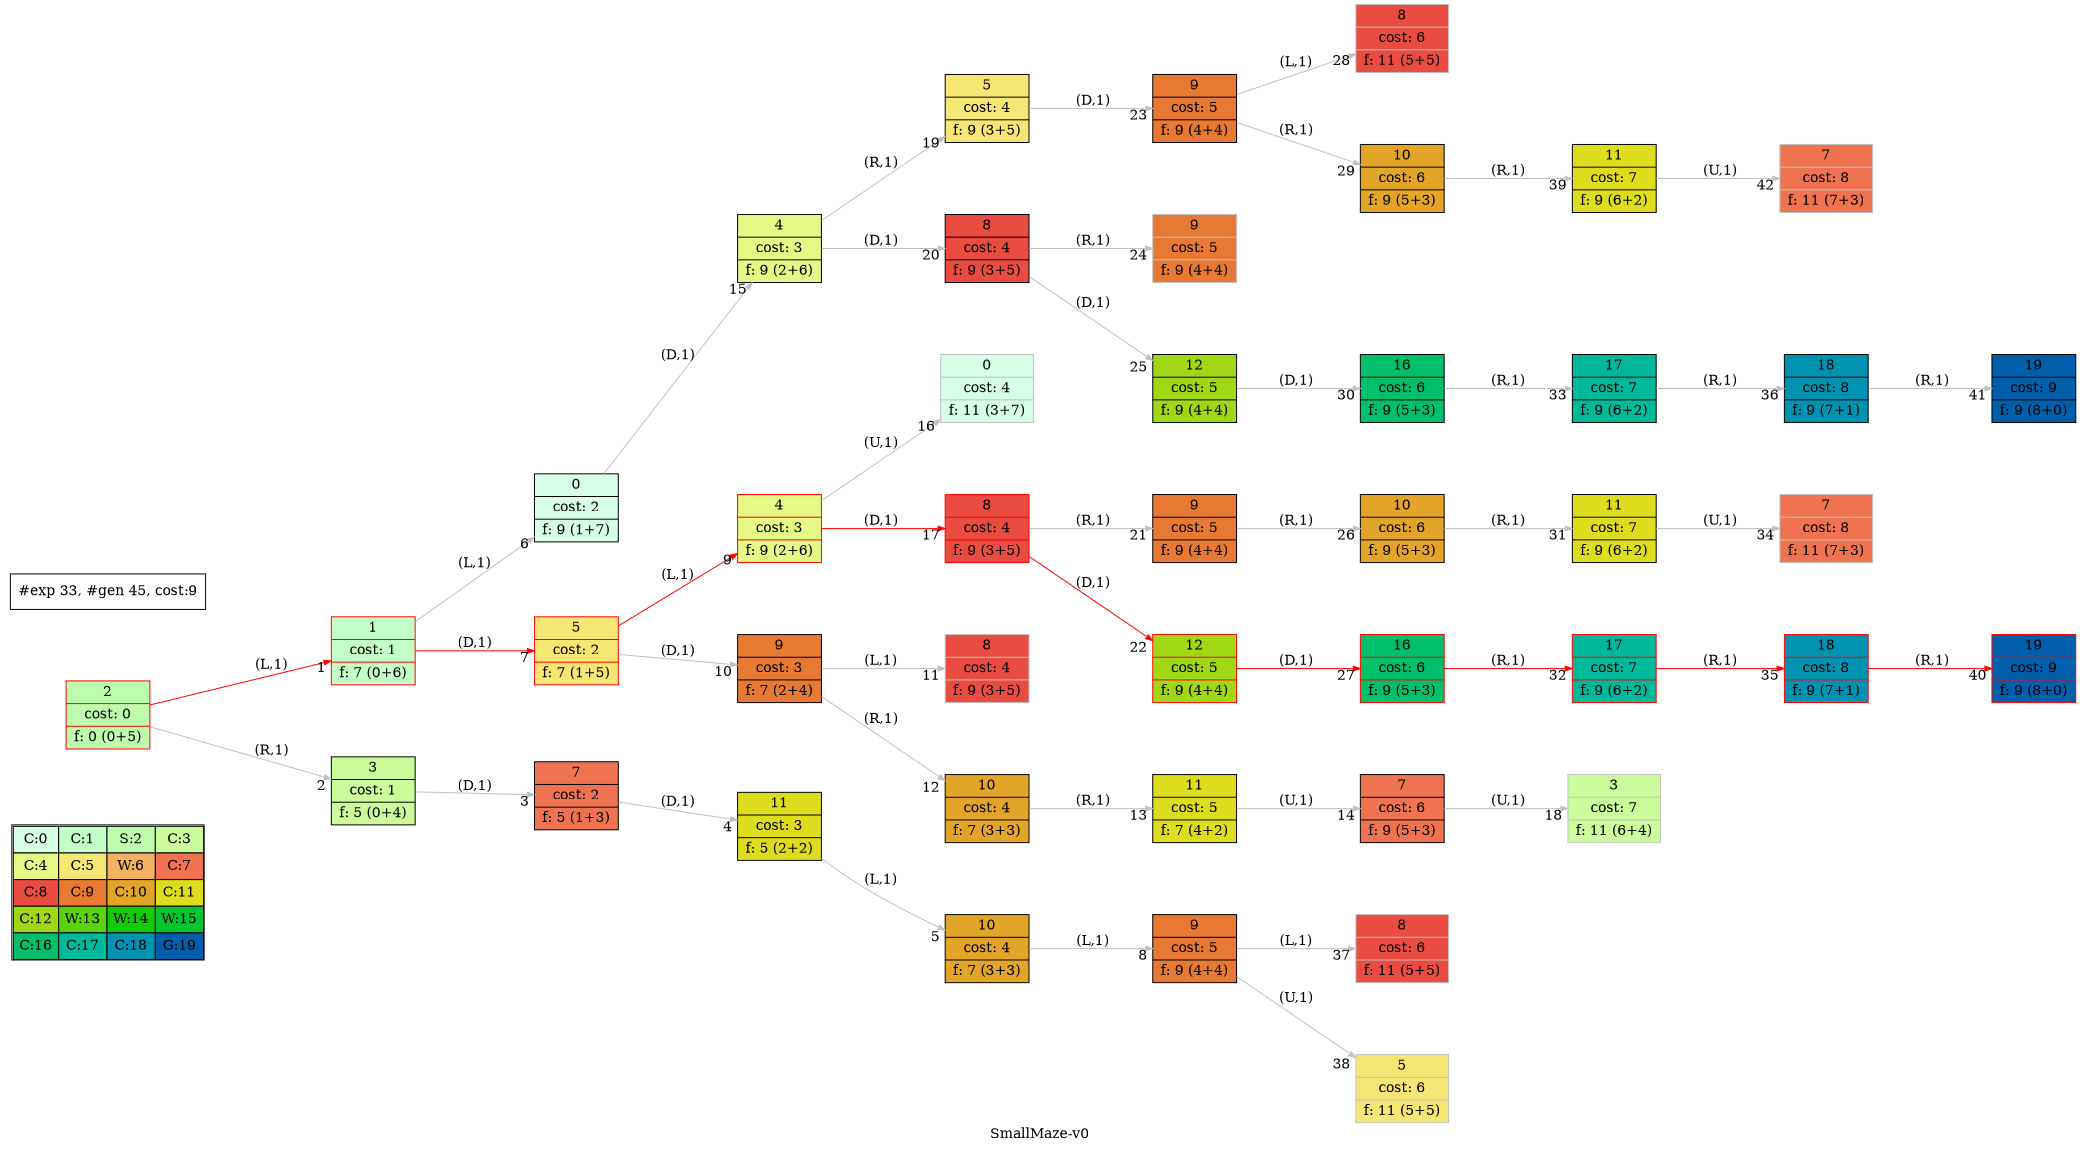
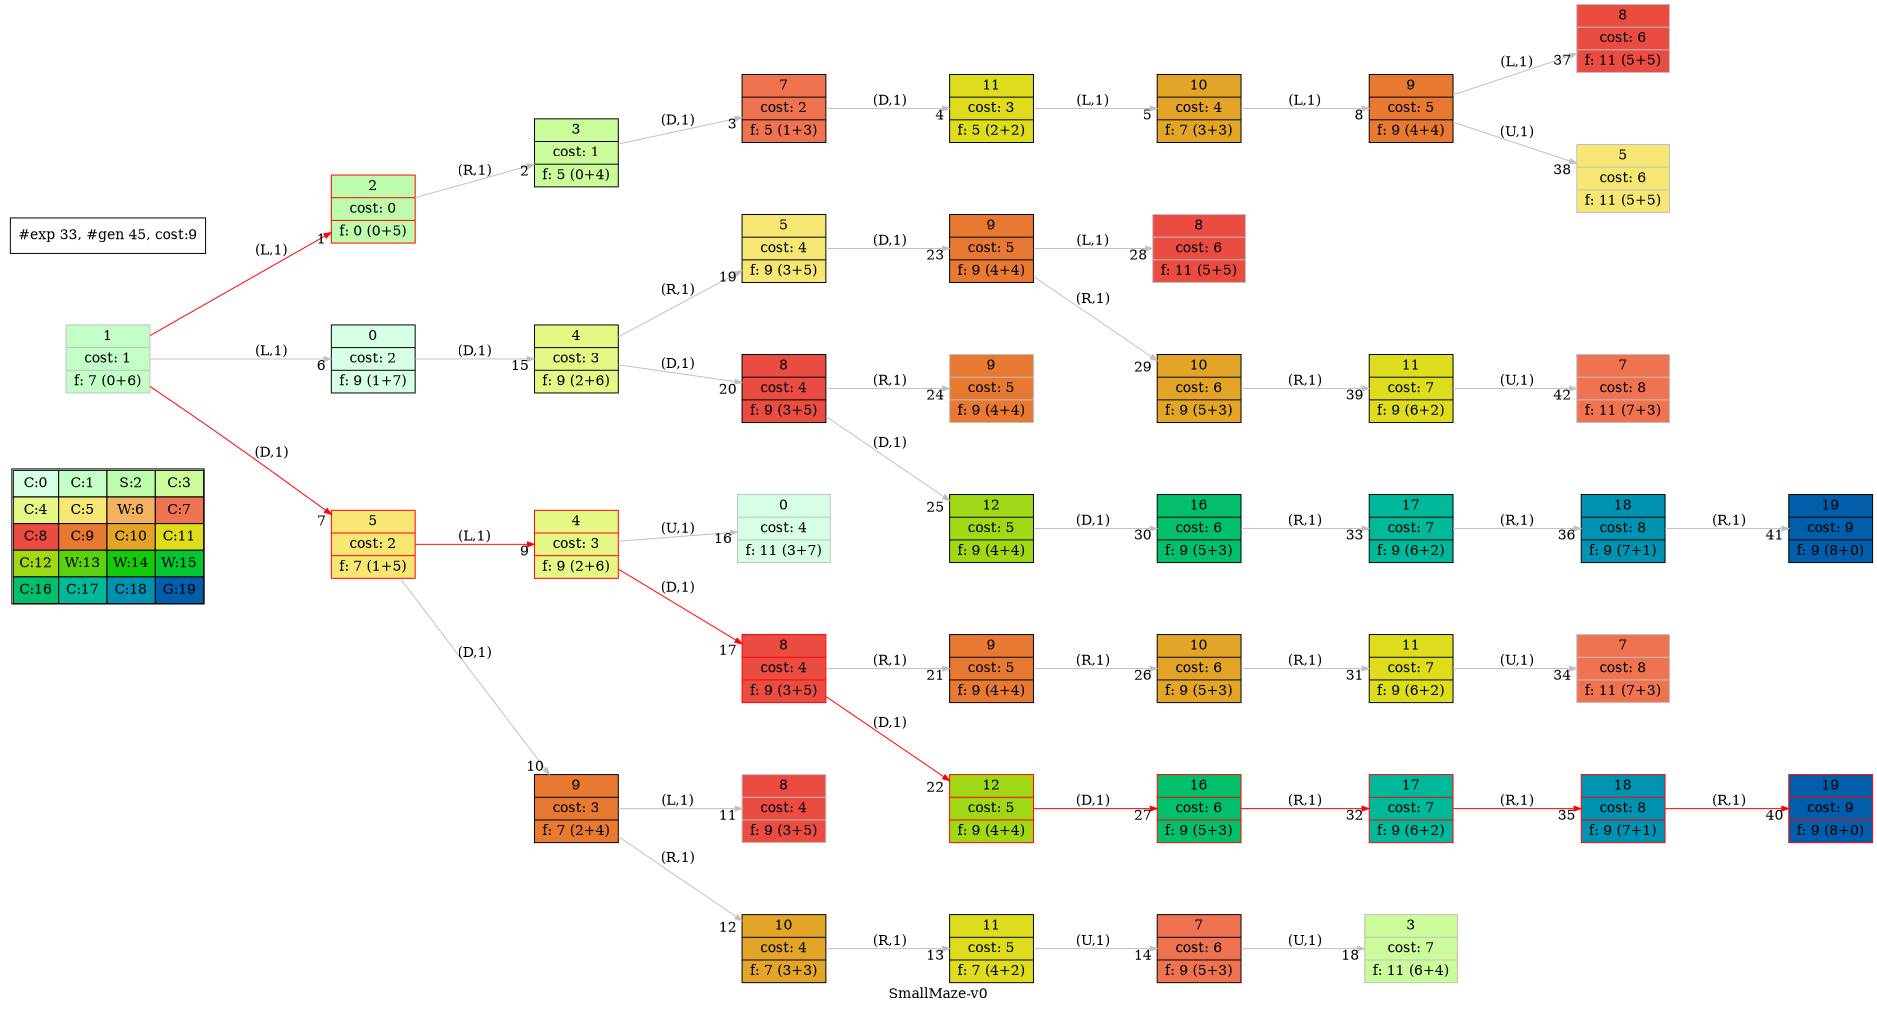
  digraph {
    label="SmallMaze-v0"
    nodesep=1
    rankdir=LR
    ranksep=1.2
    node [shape=record color=black fillcolor="0.06470588 0.77520398 0.9032472  1.        " style=filled]
    edge [arrowsize=0.7 color=grey]
    n1 [label=<<table border="1" cellpadding="5" cellspacing="0" cellborder="1"><tr><td bgcolor="0.39803922 0.15947579 0.99679532 1.        ">C:0</td><td bgcolor="0.35098039 0.23194764 0.99315867 1.        ">C:1</td><td bgcolor="0.29607843 0.31486959 0.98720184 1.        ">S:2</td><td bgcolor="0.24901961 0.38410575 0.98063477 1.        ">C:3</td></tr><tr><td bgcolor="0.19411765 0.46220388 0.97128103 1.        ">C:4</td><td bgcolor="0.14705882 0.52643216 0.96182564 1.        ">C:5</td><td bgcolor="0.09215686 0.59770746 0.94913494 1.        ">W:6</td><td bgcolor="0.0372549  0.66454018 0.93467977 1.        ">C:7</td></tr><tr><td bgcolor="0.00980392 0.71791192 0.92090552 1.        ">C:8</td><td bgcolor="0.06470588 0.77520398 0.9032472  1.        ">C:9</td><td bgcolor="0.11176471 0.81974048 0.88677369 1.        ">C:10</td><td bgcolor="0.16666667 0.8660254  0.8660254  1.        ">C:11</td></tr><tr><td bgcolor="0.21372549 0.9005867  0.84695821 1.        ">C:12</td><td bgcolor="0.26862745 0.93467977 0.82325295 1.        ">W:13</td><td bgcolor="0.32352941 0.96182564 0.79801723 1.        ">W:14</td><td bgcolor="0.37058824 0.97940977 0.77520398 1.        ">W:15</td></tr><tr><td bgcolor="0.4254902  0.99315867 0.74725253 1.        ">C:16</td><td bgcolor="0.47254902 0.99907048 0.72218645 1.        ">C:17</td><td bgcolor="0.52745098 0.99907048 0.69169844 1.        ">C:18</td><td bgcolor="0.5745098  0.99315867 0.66454018 1.        ">G:19</td></tr></table>> shape=plaintext color="" fillcolor="" style=""]
    n2 [color=red fillcolor="0.29607843 0.31486959 0.98720184 1.        " label="<f0>2 |<f1> cost: 0 |<f2> f: 0 (0+5)"]
-   n3 [color=red fillcolor="0.35098039 0.23194764 0.99315867 1.        " label="<f0>1 |<f1> cost: 1 |<f2> f: 7 (0+6)"]
+   n3 [color=grey fillcolor="0.35098039 0.23194764 0.99315867 1.        " label="<f0>1 |<f1> cost: 1 |<f2> f: 7 (0+6)"]
    n4 [fillcolor="0.24901961 0.38410575 0.98063477 1.        " label="<f0>3 |<f1> cost: 1 |<f2> f: 5 (0+4)"]
    n5 [fillcolor="0.39803922 0.15947579 0.99679532 1.        " label="<f0>0 |<f1> cost: 2 |<f2> f: 9 (1+7)"]
    n6 [color=red fillcolor="0.14705882 0.52643216 0.96182564 1.        " label="<f0>5 |<f1> cost: 2 |<f2> f: 7 (1+5)"]
    n7 [fillcolor="0.0372549  0.66454018 0.93467977 1.        " label="<f0>7 |<f1> cost: 2 |<f2> f: 5 (1+3)"]
    n8 [fillcolor="0.19411765 0.46220388 0.97128103 1.        " label="<f0>4 |<f1> cost: 3 |<f2> f: 9 (2+6)"]
    n9 [color=red fillcolor="0.19411765 0.46220388 0.97128103 1.        " label="<f0>4 |<f1> cost: 3 |<f2> f: 9 (2+6)"]
    n10 [label="<f0>9 |<f1> cost: 3 |<f2> f: 7 (2+4)"]
    n11 [fillcolor="0.16666667 0.8660254  0.8660254  1.        " label="<f0>11 |<f1> cost: 3 |<f2> f: 5 (2+2)"]
    n12 [fillcolor="0.11176471 0.81974048 0.88677369 1.        " label="<f0>10 |<f1> cost: 4 |<f2> f: 7 (3+3)"]
    n13 [label="<f0>9 |<f1> cost: 5 |<f2> f: 9 (4+4)"]
    n14 [color=grey fillcolor="0.00980392 0.71791192 0.92090552 1.        " label="<f0>8 |<f1> cost: 6 |<f2> f: 11 (5+5)"]
    n15 [color=grey fillcolor="0.14705882 0.52643216 0.96182564 1.        " label="<f0>5 |<f1> cost: 6 |<f2> f: 11 (5+5)"]
    n16 [fillcolor="0.14705882 0.52643216 0.96182564 1.        " label="<f0>5 |<f1> cost: 4 |<f2> f: 9 (3+5)"]
    n17 [fillcolor="0.00980392 0.71791192 0.92090552 1.        " label="<f0>8 |<f1> cost: 4 |<f2> f: 9 (3+5)"]
    n18 [color=grey fillcolor="0.39803922 0.15947579 0.99679532 1.        " label="<f0>0 |<f1> cost: 4 |<f2> f: 11 (3+7)"]
    n19 [color=red fillcolor="0.00980392 0.71791192 0.92090552 1.        " label="<f0>8 |<f1> cost: 4 |<f2> f: 9 (3+5)"]
    n20 [color=grey fillcolor="0.00980392 0.71791192 0.92090552 1.        " label="<f0>8 |<f1> cost: 4 |<f2> f: 9 (3+5)"]
    n21 [fillcolor="0.11176471 0.81974048 0.88677369 1.        " label="<f0>10 |<f1> cost: 4 |<f2> f: 7 (3+3)"]
    n22 [label="<f0>9 |<f1> cost: 5 |<f2> f: 9 (4+4)"]
    n23 [color=red fillcolor="0.21372549 0.9005867  0.84695821 1.        " label="<f0>12 |<f1> cost: 5 |<f2> f: 9 (4+4)"]
    n24 [fillcolor="0.16666667 0.8660254  0.8660254  1.        " label="<f0>11 |<f1> cost: 5 |<f2> f: 7 (4+2)"]
    n25 [fillcolor="0.0372549  0.66454018 0.93467977 1.        " label="<f0>7 |<f1> cost: 6 |<f2> f: 9 (5+3)"]
    n26 [color=grey fillcolor="0.24901961 0.38410575 0.98063477 1.        " label="<f0>3 |<f1> cost: 7 |<f2> f: 11 (6+4)"]
    n27 [label="<f0>9 |<f1> cost: 5 |<f2> f: 9 (4+4)"]
    n28 [color=grey label="<f0>9 |<f1> cost: 5 |<f2> f: 9 (4+4)"]
    n29 [fillcolor="0.21372549 0.9005867  0.84695821 1.        " label="<f0>12 |<f1> cost: 5 |<f2> f: 9 (4+4)"]
    n30 [fillcolor="0.11176471 0.81974048 0.88677369 1.        " label="<f0>10 |<f1> cost: 6 |<f2> f: 9 (5+3)"]
    n31 [color=red fillcolor="0.4254902  0.99315867 0.74725253 1.        " label="<f0>16 |<f1> cost: 6 |<f2> f: 9 (5+3)"]
    n32 [color=grey fillcolor="0.00980392 0.71791192 0.92090552 1.        " label="<f0>8 |<f1> cost: 6 |<f2> f: 11 (5+5)"]
    n33 [fillcolor="0.11176471 0.81974048 0.88677369 1.        " label="<f0>10 |<f1> cost: 6 |<f2> f: 9 (5+3)"]
    n34 [fillcolor="0.4254902  0.99315867 0.74725253 1.        " label="<f0>16 |<f1> cost: 6 |<f2> f: 9 (5+3)"]
    n35 [fillcolor="0.16666667 0.8660254  0.8660254  1.        " label="<f0>11 |<f1> cost: 7 |<f2> f: 9 (6+2)"]
    n36 [color=red fillcolor="0.47254902 0.99907048 0.72218645 1.        " label="<f0>17 |<f1> cost: 7 |<f2> f: 9 (6+2)"]
    n37 [fillcolor="0.16666667 0.8660254  0.8660254  1.        " label="<f0>11 |<f1> cost: 7 |<f2> f: 9 (6+2)"]
    n38 [fillcolor="0.47254902 0.99907048 0.72218645 1.        " label="<f0>17 |<f1> cost: 7 |<f2> f: 9 (6+2)"]
    n39 [color=grey fillcolor="0.0372549  0.66454018 0.93467977 1.        " label="<f0>7 |<f1> cost: 8 |<f2> f: 11 (7+3)"]
    n40 [color=red fillcolor="0.52745098 0.99907048 0.69169844 1.        " label="<f0>18 |<f1> cost: 8 |<f2> f: 9 (7+1)"]
    n41 [color=grey fillcolor="0.0372549  0.66454018 0.93467977 1.        " label="<f0>7 |<f1> cost: 8 |<f2> f: 11 (7+3)"]
    n42 [fillcolor="0.52745098 0.99907048 0.69169844 1.        " label="<f0>18 |<f1> cost: 8 |<f2> f: 9 (7+1)"]
    n43 [color=red fillcolor="0.5745098  0.99315867 0.66454018 1.        " label="<f0>19 |<f1> cost: 9 |<f2> f: 9 (8+0)"]
    n44 [fillcolor="0.5745098  0.99315867 0.66454018 1.        " label="<f0>19 |<f1> cost: 9 |<f2> f: 9 (8+0)"]
    n45 [label="#exp 33, #gen 45, cost:9" shape=box color="" fillcolor="" style=""]
    subgraph sub_1 {
      label=Map
      n1
    }
-   n2 -> n3 [color=red headlabel=" 1 " label="(L,1)"]
+   n3 -> n2 [color=red headlabel=" 1 " label="(L,1)"]
    n2 -> n4 [headlabel=" 2 " label="(R,1)"]
    n3 -> n5 [headlabel=" 6 " label="(L,1)"]
    n3 -> n6 [color=red headlabel=" 7 " label="(D,1)"]
    n4 -> n7 [headlabel=" 3 " label="(D,1)"]
    n5 -> n8 [headlabel=" 15 " label="(D,1)"]
    n6 -> n9 [color=red headlabel=" 9 " label="(L,1)"]
    n6 -> n10 [headlabel=" 10 " label="(D,1)"]
    n7 -> n11 [headlabel=" 4 " label="(D,1)"]
    n8 -> n16 [headlabel=" 19 " label="(R,1)"]
    n8 -> n17 [headlabel=" 20 " label="(D,1)"]
    n9 -> n18 [headlabel=" 16 " label="(U,1)"]
    n9 -> n19 [color=red headlabel=" 17 " label="(D,1)"]
    n10 -> n20 [headlabel=" 11 " label="(L,1)"]
    n10 -> n21 [headlabel=" 12 " label="(R,1)"]
    n11 -> n12 [headlabel=" 5 " label="(L,1)"]
    n12 -> n13 [headlabel=" 8 " label="(L,1)"]
    n13 -> n14 [headlabel=" 37 " label="(L,1)"]
    n13 -> n15 [headlabel=" 38 " label="(U,1)"]
    n16 -> n27 [headlabel=" 23 " label="(D,1)"]
    n17 -> n28 [headlabel=" 24 " label="(R,1)"]
    n17 -> n29 [headlabel=" 25 " label="(D,1)"]
    n19 -> n22 [headlabel=" 21 " label="(R,1)"]
    n19 -> n23 [color=red headlabel=" 22 " label="(D,1)"]
    n21 -> n24 [headlabel=" 13 " label="(R,1)"]
    n22 -> n30 [headlabel=" 26 " label="(R,1)"]
    n23 -> n31 [color=red headlabel=" 27 " label="(D,1)"]
    n24 -> n25 [headlabel=" 14 " label="(U,1)"]
    n25 -> n26 [headlabel=" 18 " label="(U,1)"]
    n27 -> n32 [headlabel=" 28 " label="(L,1)"]
    n27 -> n33 [headlabel=" 29 " label="(R,1)"]
    n29 -> n34 [headlabel=" 30 " label="(D,1)"]
    n30 -> n35 [headlabel=" 31 " label="(R,1)"]
    n31 -> n36 [color=red headlabel=" 32 " label="(R,1)"]
    n33 -> n37 [headlabel=" 39 " label="(R,1)"]
    n34 -> n38 [headlabel=" 33 " label="(R,1)"]
    n35 -> n39 [headlabel=" 34 " label="(U,1)"]
    n36 -> n40 [color=red headlabel=" 35 " label="(R,1)"]
    n37 -> n41 [headlabel=" 42 " label="(U,1)"]
    n38 -> n42 [headlabel=" 36 " label="(R,1)"]
    n40 -> n43 [color=red headlabel=" 40 " label="(R,1)"]
    n42 -> n44 [headlabel=" 41 " label="(R,1)"]
  }
